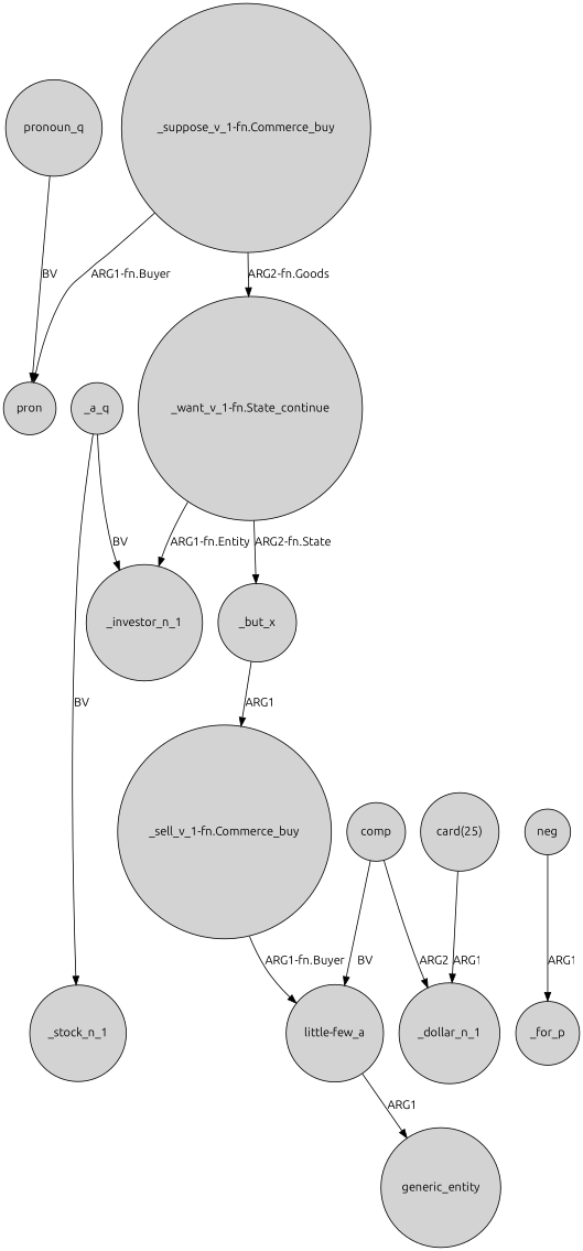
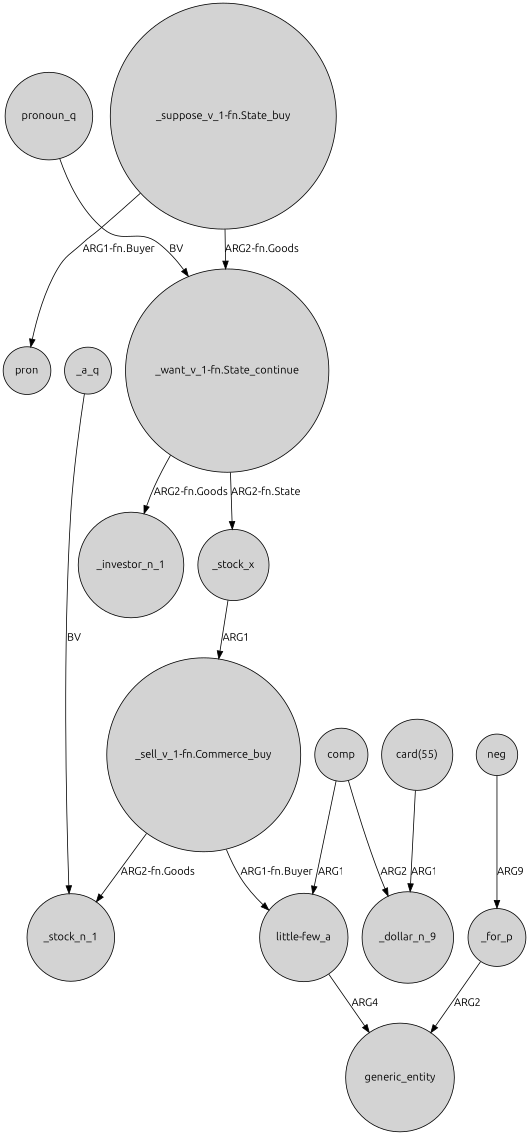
  digraph {
    fontname=Ubuntu
    node [fontname=Ubuntu shape=circle style=filled]
    edge [fontname=Ubuntu]
    "_want_v_1-fn.State_continue"
    _investor_n_1
-   _but_x
+   _but_x [label=_stock_x]
    "_sell_v_1-fn.Commerce_buy"
    comp
-   _dollar_n_1
+   _dollar_n_1 [label=_dollar_n_9]
    "little-few_a"
    generic_entity
    neg
    _for_p
    _stock_n_1
    _a_q
    pronoun_q
    pron
-   "_suppose_v_1-fn.Commerce_buy"
-   "card(55)" [label="card(25)"]
-   "_want_v_1-fn.State_continue" -> _investor_n_1 [label="ARG1-fn.Entity"]
+   "_suppose_v_1-fn.Commerce_buy" [label="_suppose_v_1-fn.State_buy"]
+   "card(55)"
+   "_want_v_1-fn.State_continue" -> _investor_n_1 [label="ARG2-fn.Goods"]
    "_want_v_1-fn.State_continue" -> _but_x [label="ARG2-fn.State"]
    _but_x -> "_sell_v_1-fn.Commerce_buy" [label=ARG1]
    "_sell_v_1-fn.Commerce_buy" -> "little-few_a" [label="ARG1-fn.Buyer"]
+   "_sell_v_1-fn.Commerce_buy" -> _stock_n_1 [label="ARG2-fn.Goods"]
    comp -> _dollar_n_1 [label=ARG2]
-   comp -> "little-few_a" [label=BV]
-   "little-few_a" -> generic_entity [label=ARG1]
-   neg -> _for_p [label=ARG1]
-   _a_q -> _investor_n_1 [label=BV]
+   comp -> "little-few_a" [label=ARG1]
+   "little-few_a" -> generic_entity [label=ARG4]
+   neg -> _for_p [label=ARG9]
+   _for_p -> generic_entity [label=ARG2]
    _a_q -> _stock_n_1 [label=BV]
-   pronoun_q -> pron [label=BV]
+   pronoun_q -> "_want_v_1-fn.State_continue" [label=BV]
    "_suppose_v_1-fn.Commerce_buy" -> "_want_v_1-fn.State_continue" [label="ARG2-fn.Goods"]
    "_suppose_v_1-fn.Commerce_buy" -> pron [label="ARG1-fn.Buyer"]
    "card(55)" -> _dollar_n_1 [label=ARG1]
  }
